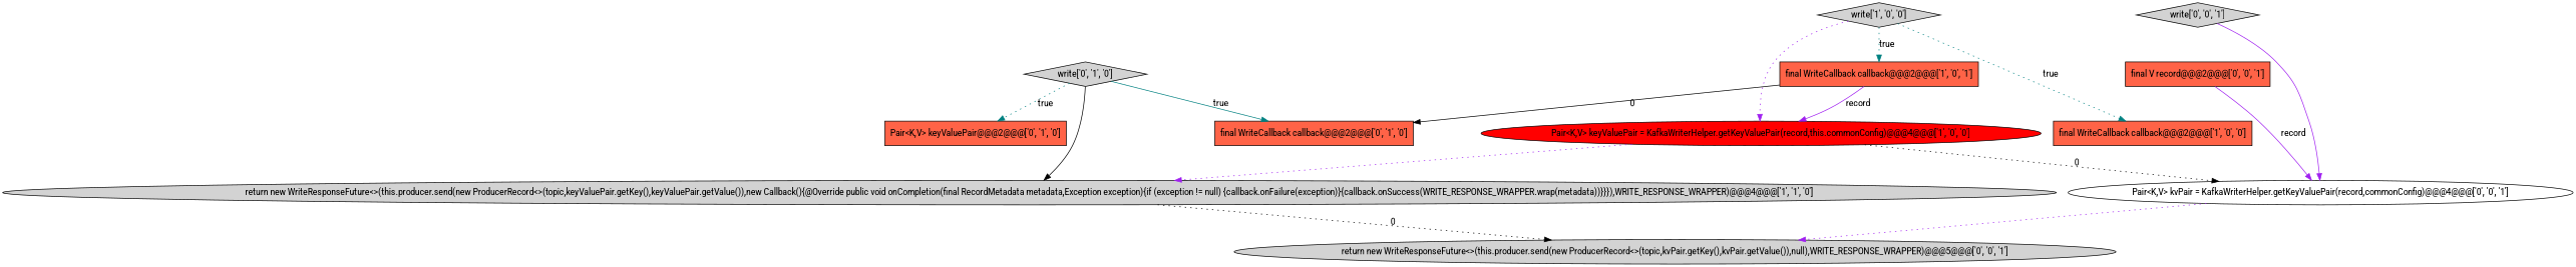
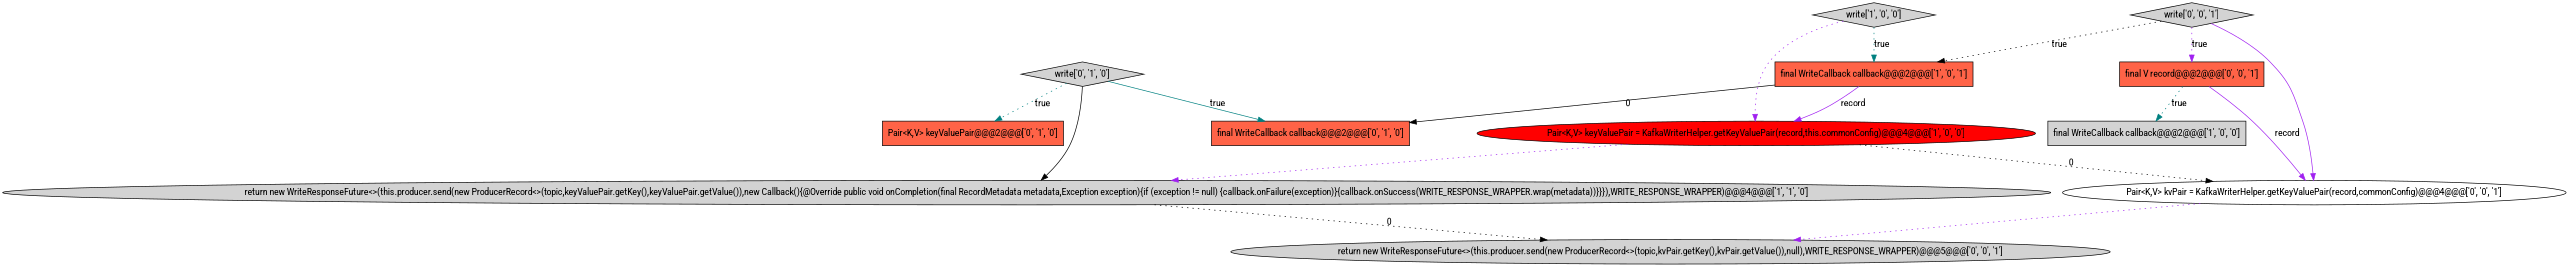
  digraph {
    fontname="Roboto Condensed"
    node [fillcolor=lightgray fontname="Roboto Condensed" shape=box style=filled]
    edge [color=purple fontname="Roboto Condensed" style=dotted]
    n1 [label="write['0', '1', '0']" shape=diamond]
    n2 [fillcolor=tomato label="Pair<K,V> keyValuePair@@@2@@@['0', '1', '0']"]
    n3 [fillcolor=tomato label="final WriteCallback callback@@@2@@@['0', '1', '0']"]
    n4 [label="return new WriteResponseFuture<>(this.producer.send(new ProducerRecord<>(topic,keyValuePair.getKey(),keyValuePair.getValue()),new Callback(){@Override public void onCompletion(final RecordMetadata metadata,Exception exception){if (exception != null) {callback.onFailure(exception)}{callback.onSuccess(WRITE_RESPONSE_WRAPPER.wrap(metadata))}}}),WRITE_RESPONSE_WRAPPER)@@@4@@@['1', '1', '0']" shape=ellipse]
    n5 [label="return new WriteResponseFuture<>(this.producer.send(new ProducerRecord<>(topic,kvPair.getKey(),kvPair.getValue()),null),WRITE_RESPONSE_WRAPPER)@@@5@@@['0', '0', '1']" shape=ellipse]
    n6 [fillcolor=tomato label="final V record@@@2@@@['0', '0', '1']"]
    n7 [fillcolor=white label="Pair<K,V> kvPair = KafkaWriterHelper.getKeyValuePair(record,commonConfig)@@@4@@@['0', '0', '1']" shape=ellipse]
-   n8 [fillcolor=tomato label="final WriteCallback callback@@@2@@@['1', '0', '0']"]
+   n8 [label="final WriteCallback callback@@@2@@@['1', '0', '0']"]
    n9 [fillcolor=red label="Pair<K,V> keyValuePair = KafkaWriterHelper.getKeyValuePair(record,this.commonConfig)@@@4@@@['1', '0', '0']" shape=ellipse]
    n10 [label="write['1', '0', '0']" shape=diamond]
    n11 [fillcolor=tomato label="final WriteCallback callback@@@2@@@['1', '0', '1']"]
    n12 [label="write['0', '0', '1']" shape=diamond]
    n1 -> n2 [color=teal label=true]
    n1 -> n3 [color=teal label=true style=solid]
    n1 -> n4 [color=black style=solid]
    n4 -> n5 [color=black label=0]
    n6 -> n7 [label=record style=solid]
    n7 -> n5
    n9 -> n4
    n9 -> n7 [color=black label=0]
-   n10 -> n8 [color=teal label=true]
+   n6 -> n8 [color=teal label=true]
    n10 -> n9
    n10 -> n11 [color=teal label=true]
    n11 -> n3 [color=black label=0 style=solid]
    n11 -> n9 [label=record style=solid]
+   n12 -> n6 [label=true]
    n12 -> n7 [style=solid]
+   n12 -> n11 [color=black label=true]
  }
